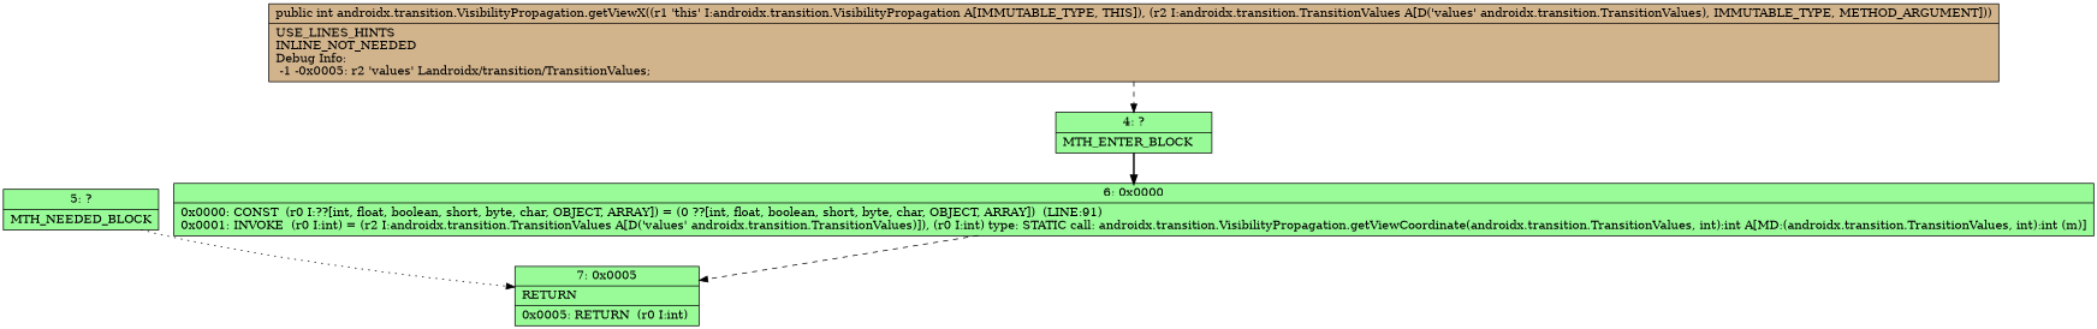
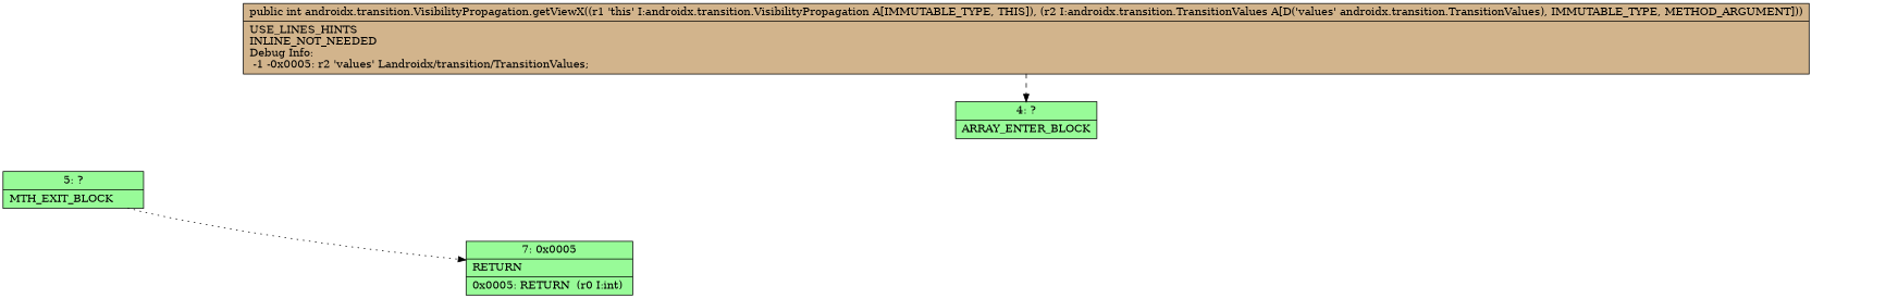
  digraph {
    node [fillcolor=palegreen shape=record style=filled]
    edge [style=dashed]
-   n1 [label="{4\:\ ?|MTH_ENTER_BLOCK\l}"]
-   n2 [label="{6\:\ 0x0000|0x0000: CONST  (r0 I:??[int, float, boolean, short, byte, char, OBJECT, ARRAY]) = (0 ??[int, float, boolean, short, byte, char, OBJECT, ARRAY])  (LINE:91)\l0x0001: INVOKE  (r0 I:int) = (r2 I:androidx.transition.TransitionValues A[D('values' androidx.transition.TransitionValues)]), (r0 I:int) type: STATIC call: androidx.transition.VisibilityPropagation.getViewCoordinate(androidx.transition.TransitionValues, int):int A[MD:(androidx.transition.TransitionValues, int):int (m)]\l}"]
+   n1 [label="{4\:\ ?|ARRAY_ENTER_BLOCK\l}"]
    n3 [label="{7\:\ 0x0005|RETURN\l|0x0005: RETURN  (r0 I:int) \l}"]
-   n4 [label="{5\:\ ?|MTH_NEEDED_BLOCK\l}"]
+   n4 [label="{5\:\ ?|MTH_EXIT_BLOCK\l}"]
    n5 [fillcolor=tan label="{public int androidx.transition.VisibilityPropagation.getViewX((r1 'this' I:androidx.transition.VisibilityPropagation A[IMMUTABLE_TYPE, THIS]), (r2 I:androidx.transition.TransitionValues A[D('values' androidx.transition.TransitionValues), IMMUTABLE_TYPE, METHOD_ARGUMENT]))  | USE_LINES_HINTS\lINLINE_NOT_NEEDED\lDebug Info:\l  \-1 \-0x0005: r2 'values' Landroidx\/transition\/TransitionValues;\l}"]
-   n1 -> n2 [style=bold]
-   n2 -> n3
    n4 -> n3 [style=dotted]
    n5 -> n1
  }
